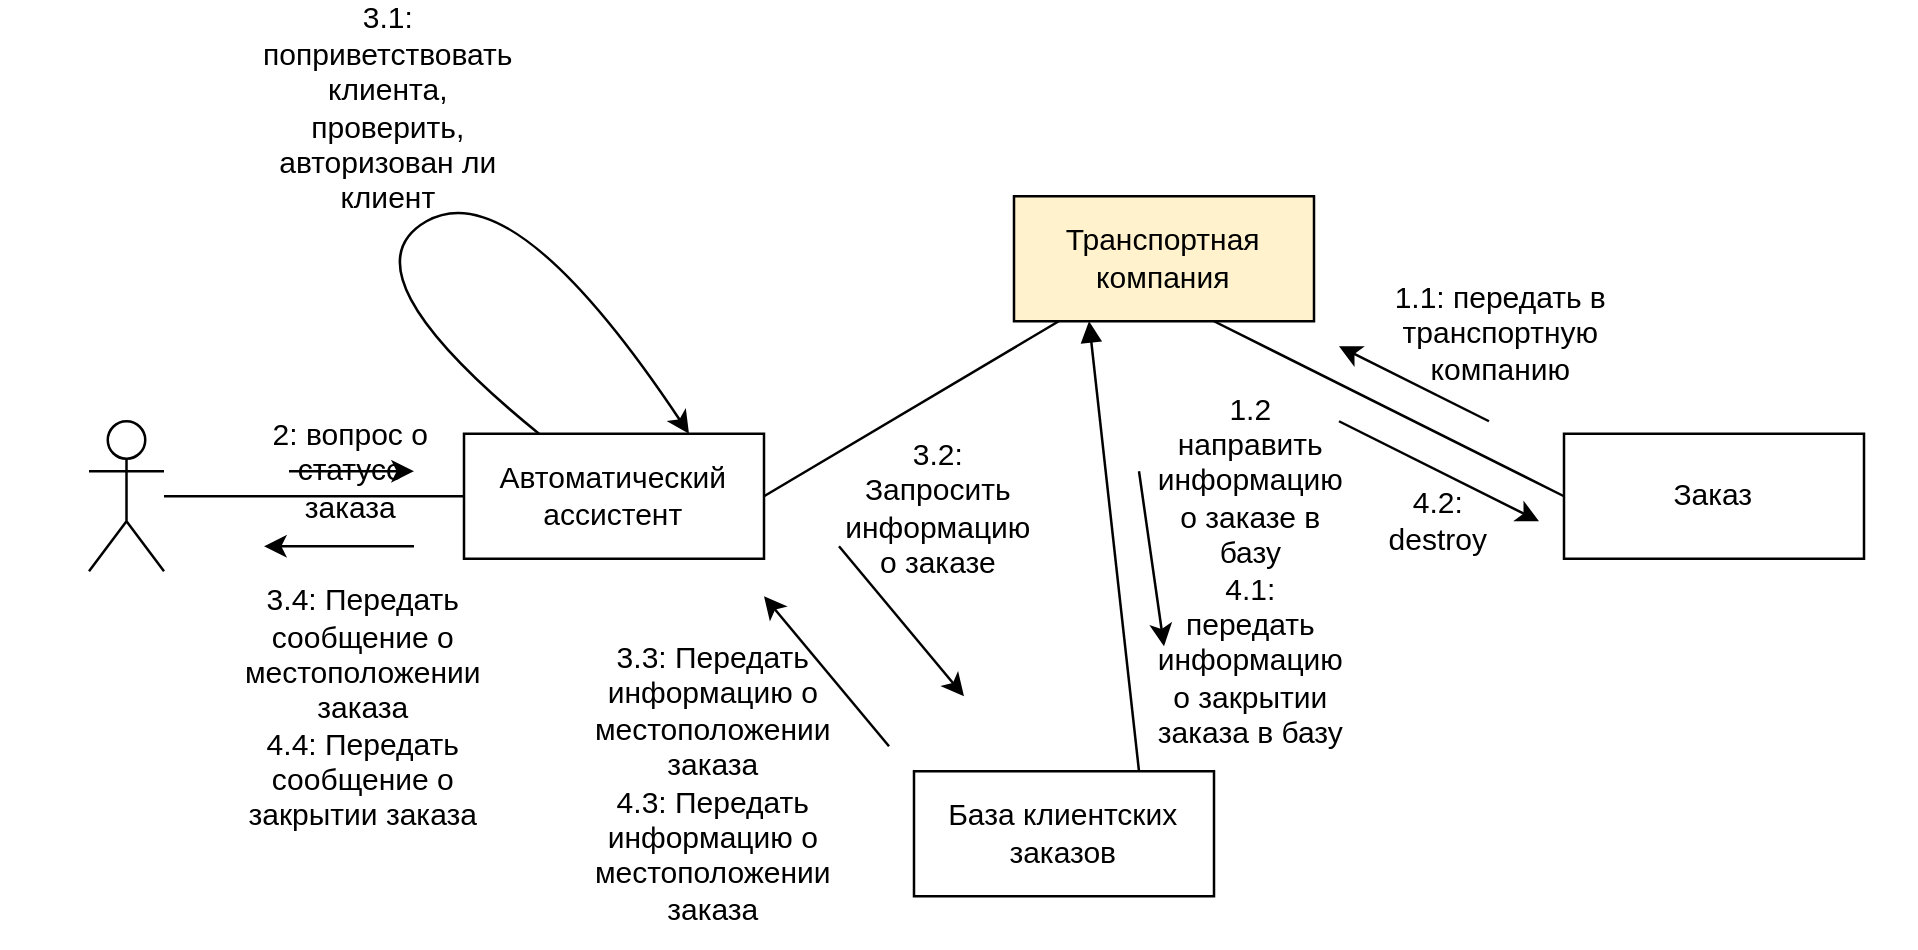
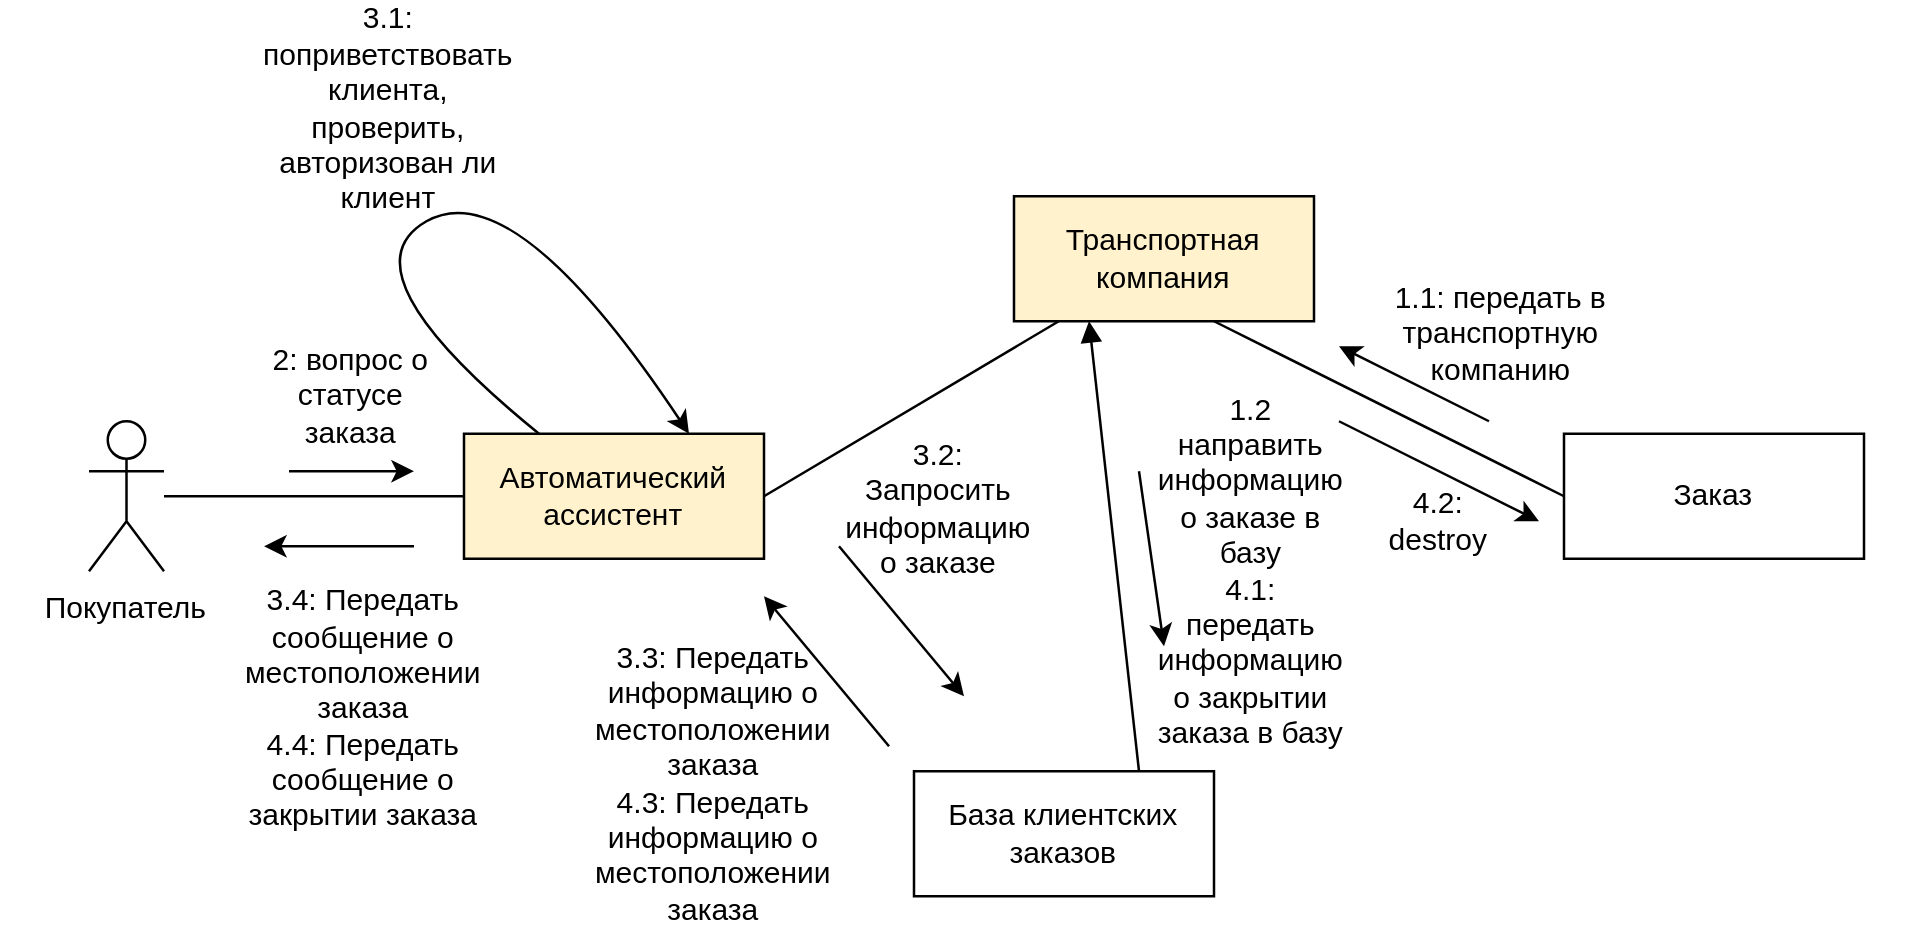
  <mxCell id="0" />
  <mxCell id="1" parent="0" />
  <mxCell id="2" style="edgeStyle=orthogonalEdgeStyle;rounded=0;orthogonalLoop=1;jettySize=auto;html=1;entryX=0;entryY=0.5;entryDx=0;entryDy=0;endArrow=none;endFill=0;" parent="1" source="3" target="6" edge="1"><mxGeometry relative="1" as="geometry" /></mxCell>
  <mxCell id="3" value="Actor" style="shape=umlActor;verticalLabelPosition=bottom;verticalAlign=top;html=1;outlineConnect=0;fontSize=13;fontColor=none;noLabel=1;" parent="1" vertex="1"><mxGeometry x="35" y="160" width="30" height="60" as="geometry" /></mxCell>
+ <mxCell id="4" value="Покупатель" style="text;html=1;strokeColor=none;fillColor=none;align=center;verticalAlign=middle;whiteSpace=wrap;rounded=0;" parent="1" vertex="1"><mxGeometry x="20" y="220" width="60" height="30" as="geometry" /></mxCell>
  <mxCell id="5" value="Заказ" style="rounded=0;whiteSpace=wrap;html=1;" parent="1" vertex="1"><mxGeometry x="625" y="165" width="120" height="50" as="geometry" /></mxCell>
- <mxCell id="6" value="Автоматический ассистент" style="rounded=0;whiteSpace=wrap;html=1;" parent="1" vertex="1"><mxGeometry x="185" y="165" width="120" height="50" as="geometry" /></mxCell>
+ <mxCell id="6" value="Автоматический ассистент" style="rounded=0;whiteSpace=wrap;html=1;fillColor=#fff2cc;" parent="1" vertex="1"><mxGeometry x="185" y="165" width="120" height="50" as="geometry" /></mxCell>
  <mxCell id="7" value="Транспортная компания" style="rounded=0;whiteSpace=wrap;html=1;fillColor=#fff2cc;" parent="1" vertex="1"><mxGeometry x="405" y="70" width="120" height="50" as="geometry" /></mxCell>
  <mxCell id="8" value="База клиентских заказов" style="rounded=0;whiteSpace=wrap;html=1;" parent="1" vertex="1"><mxGeometry x="365" y="300" width="120" height="50" as="geometry" /></mxCell>
  <mxCell id="9" value="" style="endArrow=classic;html=1;rounded=0;" parent="1" edge="1"><mxGeometry width="50" height="50" relative="1" as="geometry"><mxPoint x="115" y="180" as="sourcePoint" /><mxPoint x="165" y="180" as="targetPoint" /></mxGeometry></mxCell>
- <mxCell id="10" value="2: вопрос о статусе заказа" style="text;html=1;strokeColor=none;fillColor=none;align=center;verticalAlign=middle;whiteSpace=wrap;rounded=0;" parent="1" vertex="1"><mxGeometry x="105" y="165" width="70" height="30" as="geometry" /></mxCell>
+ <mxCell id="10" value="2: вопрос о статусе заказа" style="text;html=1;strokeColor=none;fillColor=none;align=center;verticalAlign=middle;whiteSpace=wrap;rounded=0;" parent="1" vertex="1"><mxGeometry x="105" y="135" width="70" height="30" as="geometry" /></mxCell>
  <mxCell id="11" value="" style="endArrow=none;html=1;rounded=0;exitX=1;exitY=0.5;exitDx=0;exitDy=0;" parent="1" source="6" target="7" edge="1"><mxGeometry width="50" height="50" relative="1" as="geometry"><mxPoint x="315" y="200" as="sourcePoint" /><mxPoint x="365" y="150" as="targetPoint" /></mxGeometry></mxCell>
  <mxCell id="12" value="" style="endArrow=block;html=1;rounded=0;exitX=0.75;exitY=0;exitDx=0;exitDy=0;entryX=0.25;entryY=1;entryDx=0;entryDy=0;" parent="1" source="8" target="7" edge="1"><mxGeometry width="50" height="50" relative="1" as="geometry"><mxPoint x="315" y="200" as="sourcePoint" /><mxPoint x="365" y="150" as="targetPoint" /></mxGeometry></mxCell>
  <mxCell id="13" value="" style="endArrow=none;html=1;rounded=0;exitX=0;exitY=0.5;exitDx=0;exitDy=0;" parent="1" source="5" edge="1"><mxGeometry width="50" height="50" relative="1" as="geometry"><mxPoint x="465" y="310" as="sourcePoint" /><mxPoint x="485" y="120" as="targetPoint" /></mxGeometry></mxCell>
  <mxCell id="14" value="" style="endArrow=classic;html=1;rounded=0;" parent="1" edge="1"><mxGeometry width="50" height="50" relative="1" as="geometry"><mxPoint x="595" y="160" as="sourcePoint" /><mxPoint x="535" y="130" as="targetPoint" /></mxGeometry></mxCell>
  <mxCell id="15" value="1.1: передать в транспортную компанию" style="text;html=1;strokeColor=none;fillColor=none;align=center;verticalAlign=middle;whiteSpace=wrap;rounded=0;" parent="1" vertex="1"><mxGeometry x="555" y="110" width="90" height="30" as="geometry" /></mxCell>
  <mxCell id="16" value="" style="endArrow=classic;html=1;rounded=0;" parent="1" edge="1"><mxGeometry width="50" height="50" relative="1" as="geometry"><mxPoint x="455" y="180" as="sourcePoint" /><mxPoint x="465" y="250" as="targetPoint" /></mxGeometry></mxCell>
  <mxCell id="17" value="1.2 направить информацию о заказе в базу&lt;br&gt;4.1: передать информацию о закрытии заказа в базу" style="text;html=1;strokeColor=none;fillColor=none;align=center;verticalAlign=middle;whiteSpace=wrap;rounded=0;" parent="1" vertex="1"><mxGeometry x="475" y="210" width="50" height="20" as="geometry" /></mxCell>
  <mxCell id="18" value="" style="endArrow=classic;html=1;rounded=0;" parent="1" edge="1"><mxGeometry width="50" height="50" relative="1" as="geometry"><mxPoint x="335" y="210" as="sourcePoint" /><mxPoint x="385" y="270" as="targetPoint" /></mxGeometry></mxCell>
  <mxCell id="19" value="3.2: Запросить информацию о заказе" style="text;html=1;strokeColor=none;fillColor=none;align=center;verticalAlign=middle;whiteSpace=wrap;rounded=0;" parent="1" vertex="1"><mxGeometry x="345" y="180" width="60" height="30" as="geometry" /></mxCell>
  <mxCell id="20" value="" style="endArrow=classic;html=1;rounded=0;" parent="1" edge="1"><mxGeometry width="50" height="50" relative="1" as="geometry"><mxPoint x="355" y="290" as="sourcePoint" /><mxPoint x="305" y="230" as="targetPoint" /></mxGeometry></mxCell>
  <mxCell id="21" value="3.3: Передать информацию о местоположении заказа&lt;br&gt;4.3: Передать информацию о местоположении заказа" style="text;html=1;strokeColor=none;fillColor=none;align=center;verticalAlign=middle;whiteSpace=wrap;rounded=0;" parent="1" vertex="1"><mxGeometry x="255" y="290" width="60" height="30" as="geometry" /></mxCell>
  <mxCell id="22" value="" style="curved=1;endArrow=classic;html=1;rounded=0;exitX=0.25;exitY=0;exitDx=0;exitDy=0;entryX=0.75;entryY=0;entryDx=0;entryDy=0;" parent="1" source="6" target="6" edge="1"><mxGeometry width="50" height="50" relative="1" as="geometry"><mxPoint x="115" y="90" as="sourcePoint" /><mxPoint x="365" y="-40" as="targetPoint" /><Array as="points"><mxPoint x="135" y="100" /><mxPoint x="205" y="60" /></Array></mxGeometry></mxCell>
  <mxCell id="23" value="" style="endArrow=classic;html=1;rounded=0;" parent="1" edge="1"><mxGeometry width="50" height="50" relative="1" as="geometry"><mxPoint x="535" y="160" as="sourcePoint" /><mxPoint x="615" y="200" as="targetPoint" /></mxGeometry></mxCell>
  <mxCell id="24" value="3.1: поприветствовать клиента, проверить, авторизован ли клиент" style="text;html=1;strokeColor=none;fillColor=none;align=center;verticalAlign=middle;whiteSpace=wrap;rounded=0;" parent="1" vertex="1"><mxGeometry x="125" y="20" width="60" height="30" as="geometry" /></mxCell>
  <mxCell id="25" value="4.2: destroy" style="text;html=1;strokeColor=none;fillColor=none;align=center;verticalAlign=middle;whiteSpace=wrap;rounded=0;" parent="1" vertex="1"><mxGeometry x="545" y="185" width="60" height="30" as="geometry" /></mxCell>
  <mxCell id="26" value="" style="endArrow=classic;html=1;rounded=0;" parent="1" edge="1"><mxGeometry width="50" height="50" relative="1" as="geometry"><mxPoint x="165" y="210" as="sourcePoint" /><mxPoint x="105" y="210" as="targetPoint" /></mxGeometry></mxCell>
  <mxCell id="27" value="3.4: Передать сообщение о местоположении заказа&lt;br&gt;4.4: Передать сообщение о закрытии заказа" style="text;html=1;strokeColor=none;fillColor=none;align=center;verticalAlign=middle;whiteSpace=wrap;rounded=0;" parent="1" vertex="1"><mxGeometry x="115" y="260" width="60" height="30" as="geometry" /></mxCell>
